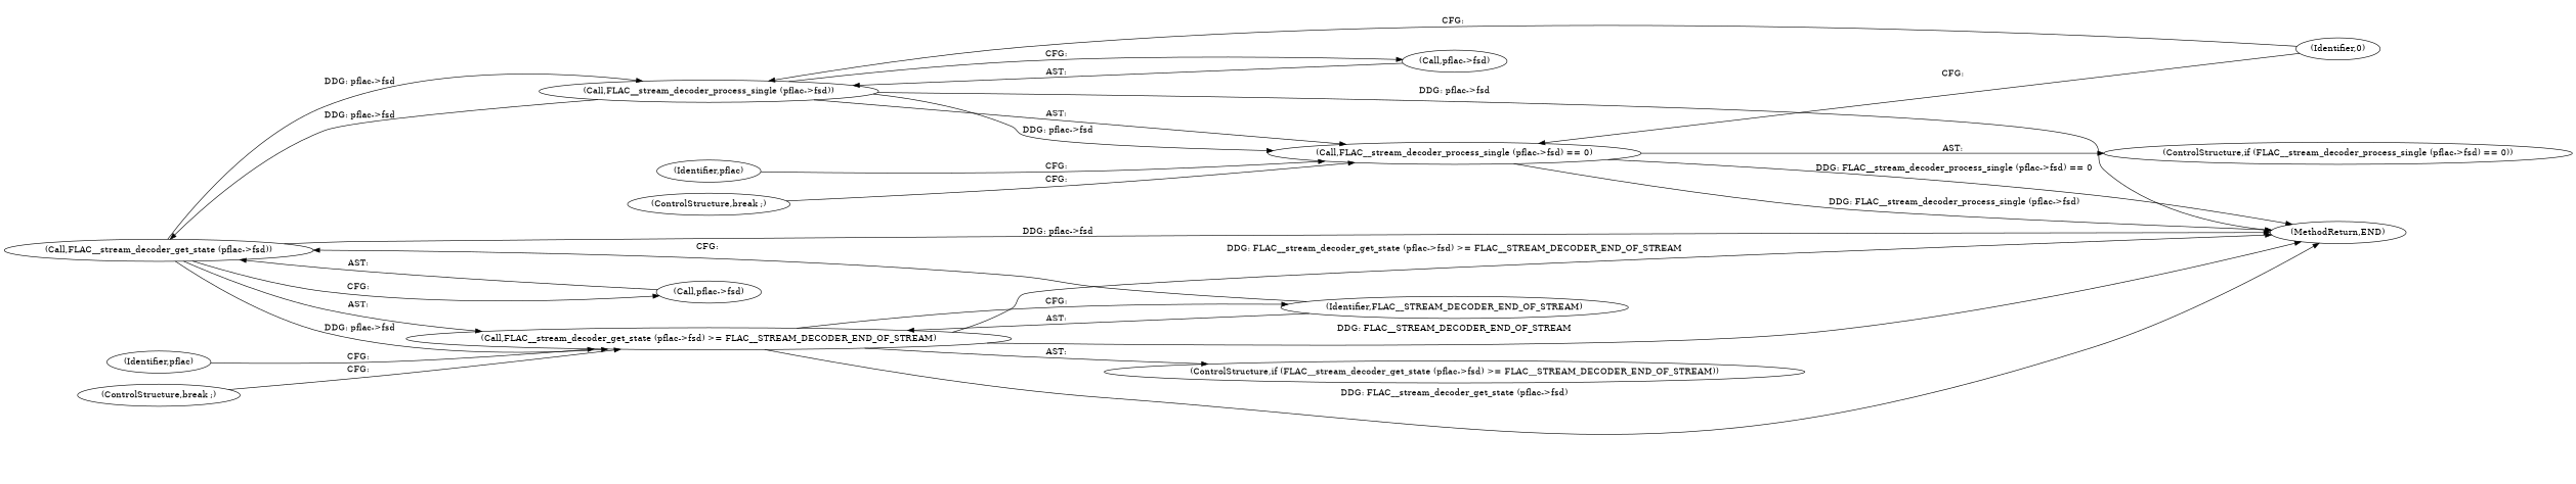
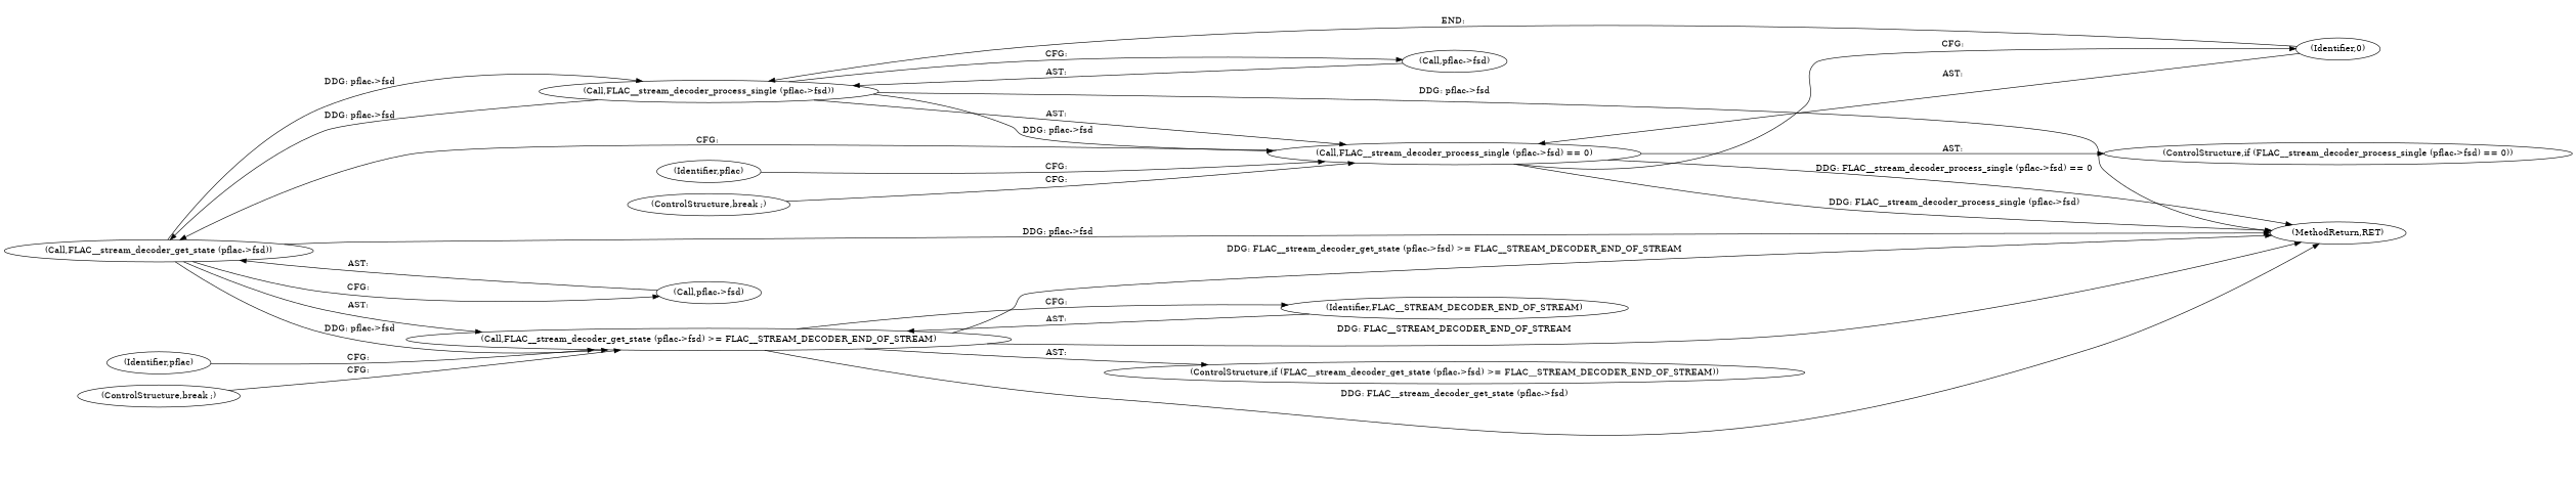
  digraph {
    rankdir=LR
    n1 [label="(Call,FLAC__stream_decoder_get_state (pflac->fsd))"]
    n2 [label="(Call,FLAC__stream_decoder_process_single (pflac->fsd))"]
    n3 [label="(Call,FLAC__stream_decoder_get_state (pflac->fsd) >= FLAC__STREAM_DECODER_END_OF_STREAM)"]
-   n4 [label="(MethodReturn,END)"]
+   n4 [label="(MethodReturn,RET)"]
    n5 [label="(Call,pflac->fsd)"]
    n6 [label="(Call,FLAC__stream_decoder_process_single (pflac->fsd) == 0)"]
    n7 [label="(Call,pflac->fsd)"]
    n8 [label="(ControlStructure,if (FLAC__stream_decoder_get_state (pflac->fsd) >= FLAC__STREAM_DECODER_END_OF_STREAM))"]
    n9 [label="(Identifier,FLAC__STREAM_DECODER_END_OF_STREAM)"]
    n10 [label="(Identifier,0)"]
    n11 [label="(ControlStructure,if (FLAC__stream_decoder_process_single (pflac->fsd) == 0))"]
    n12 [label="(ControlStructure,break ;)"]
    n13 [label="(Identifier,pflac)"]
    n14 [label="(Identifier,pflac)"]
    n15 [label="(ControlStructure,break ;)"]
    n1 -> n2 [label="DDG: pflac->fsd"]
    n1 -> n3 [label="AST: "]
    n1 -> n3 [label="DDG: pflac->fsd"]
    n1 -> n4 [label="DDG: pflac->fsd"]
    n1 -> n5 [label="CFG: "]
    n2 -> n1 [label="DDG: pflac->fsd"]
    n2 -> n4 [label="DDG: pflac->fsd"]
    n2 -> n6 [label="AST: "]
    n2 -> n6 [label="DDG: pflac->fsd"]
    n2 -> n7 [label="CFG: "]
    n3 -> n4 [label="DDG: FLAC__stream_decoder_get_state (pflac->fsd)"]
    n3 -> n4 [label="DDG: FLAC__stream_decoder_get_state (pflac->fsd) >= FLAC__STREAM_DECODER_END_OF_STREAM"]
    n3 -> n4 [label="DDG: FLAC__STREAM_DECODER_END_OF_STREAM"]
    n3 -> n8 [label="AST: "]
    n3 -> n9 [label="CFG: "]
    n5 -> n1 [label="AST: "]
    n6 -> n4 [label="DDG: FLAC__stream_decoder_process_single (pflac->fsd) == 0"]
    n6 -> n4 [label="DDG: FLAC__stream_decoder_process_single (pflac->fsd)"]
+   n6 -> n10 [label="CFG: "]
    n6 -> n11 [label="AST: "]
    n7 -> n2 [label="AST: "]
-   n9 -> n1 [label="CFG: "]
+   n6 -> n1 [label="CFG: "]
    n9 -> n3 [label="AST: "]
-   n10 -> n2 [label="CFG: "]
-   n10 -> n6 [label="CFG: "]
+   n10 -> n2 [label="END: "]
+   n10 -> n6 [label="AST: "]
    n12 -> n6 [label="CFG: "]
    n13 -> n3 [label="CFG: "]
    n14 -> n6 [label="CFG: "]
    n15 -> n3 [label="CFG: "]
  }
